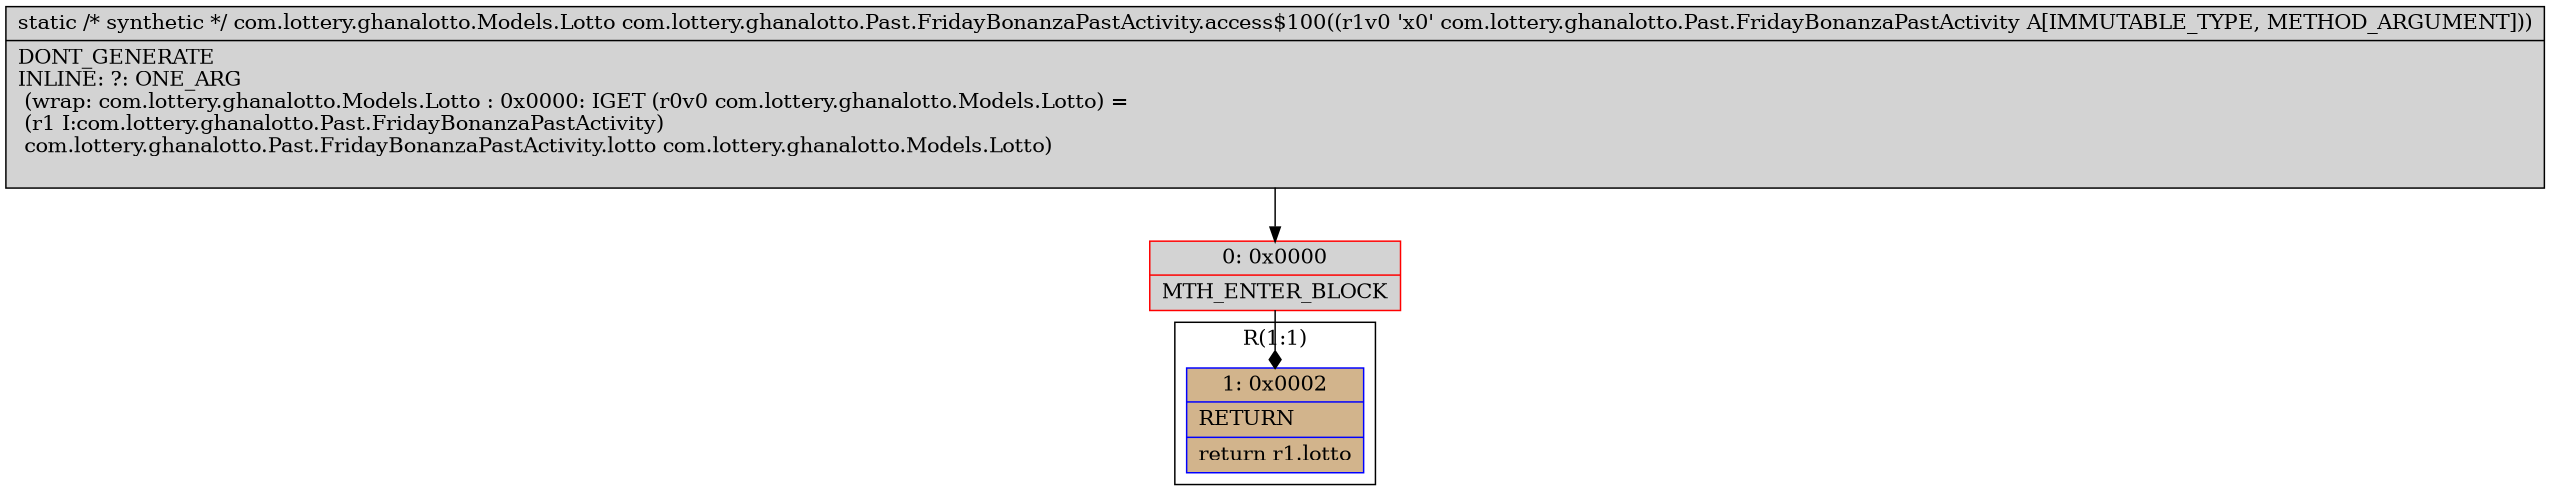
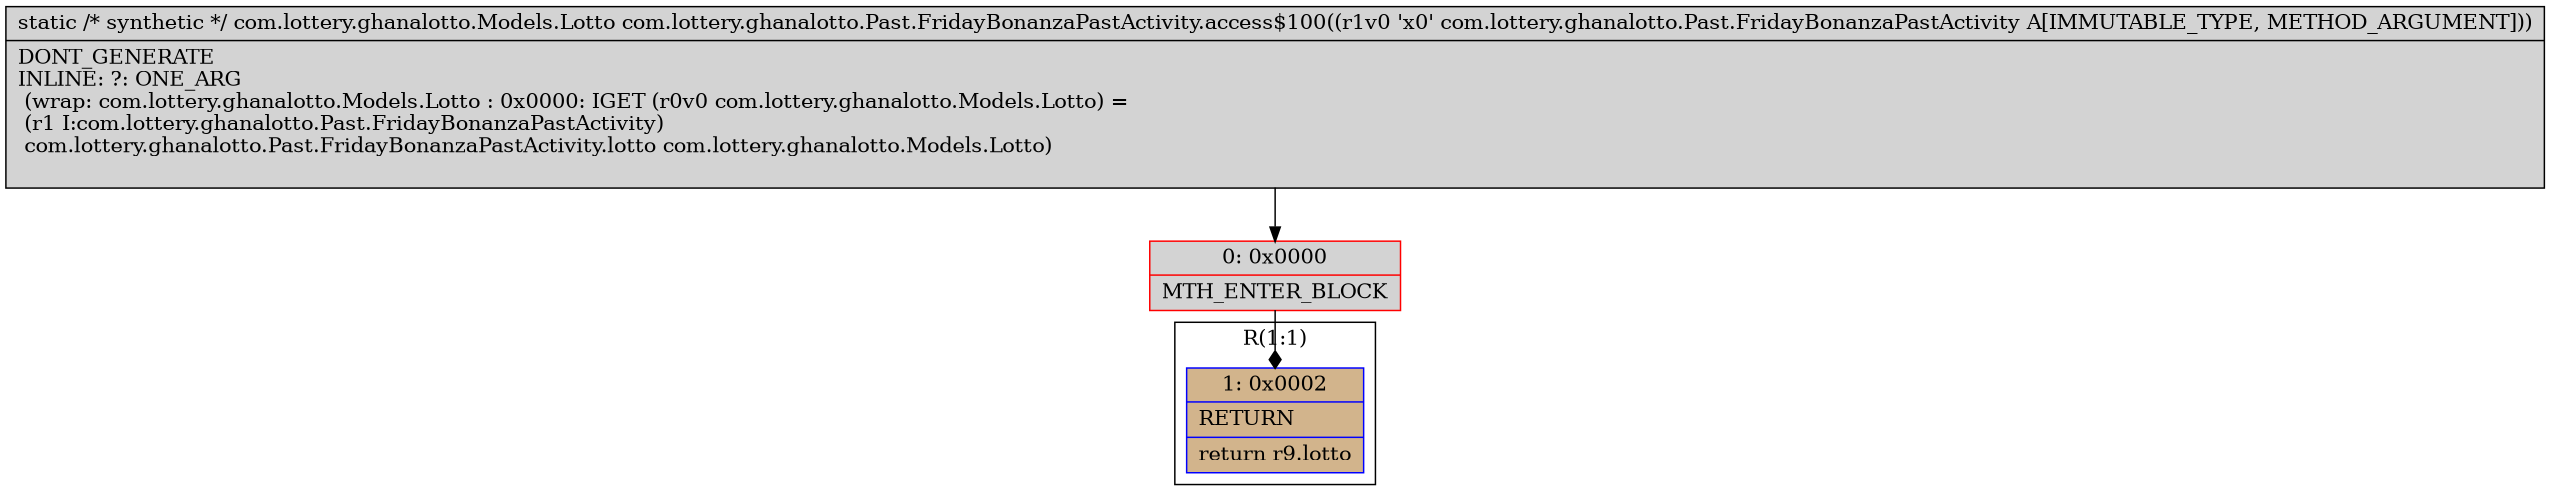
  digraph {
    node [shape=record style=filled fillcolor=lightgrey]
-   n1 [color=blue label="{1\:\ 0x0002|RETURN\l|return r1.lotto\l}" fillcolor=tan]
+   n1 [color=blue label="{1\:\ 0x0002|RETURN\l|return r9.lotto\l}" fillcolor=tan]
    n2 [color=red label="{0\:\ 0x0000|MTH_ENTER_BLOCK\l}"]
    n3 [label="{static \/* synthetic *\/ com.lottery.ghanalotto.Models.Lotto com.lottery.ghanalotto.Past.FridayBonanzaPastActivity.access$100((r1v0 'x0' com.lottery.ghanalotto.Past.FridayBonanzaPastActivity A[IMMUTABLE_TYPE, METHOD_ARGUMENT]))  | DONT_GENERATE\lINLINE: ?: ONE_ARG  \l  (wrap: com.lottery.ghanalotto.Models.Lotto : 0x0000: IGET  (r0v0 com.lottery.ghanalotto.Models.Lotto) = \l  (r1 I:com.lottery.ghanalotto.Past.FridayBonanzaPastActivity)\l com.lottery.ghanalotto.Past.FridayBonanzaPastActivity.lotto com.lottery.ghanalotto.Models.Lotto)\l\l}"]
    subgraph cluster_1 {
      label="R(1:1)"
      n1
    }
    n2 -> n1 [arrowhead=diamond]
    n3 -> n2 [arrowhead=normal]
  }
